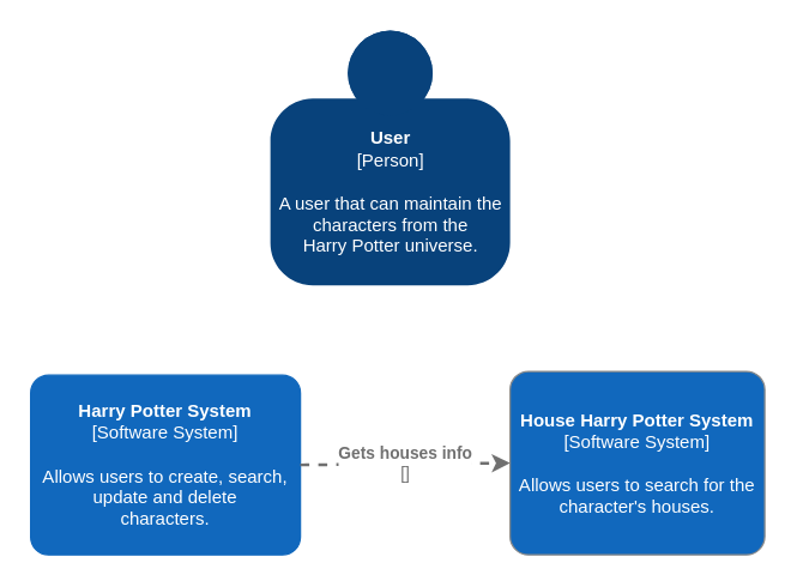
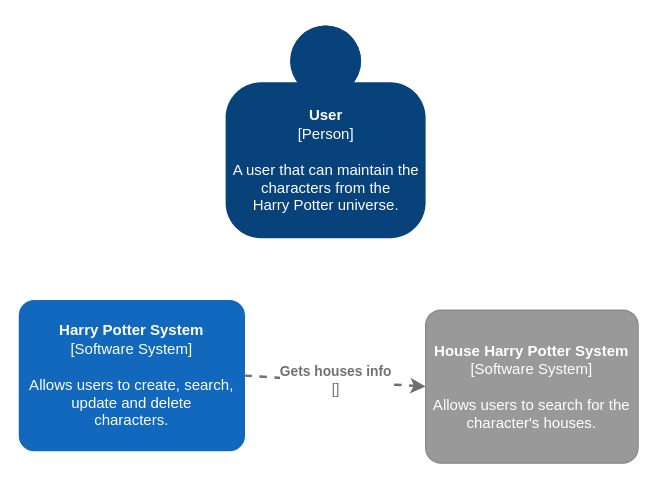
  <mxCell id="0" />
  <mxCell id="1" parent="0" />
  <mxCell id="2" value="&lt;b&gt;User&lt;/b&gt;&lt;div&gt;[Person]&lt;/div&gt;&lt;br&gt;&lt;div&gt;A user that can maintain the &#10;characters from the &#10;Harry Potter universe.&lt;/div&gt;" style="html=1;dashed=0;whitespace=wrap;fillColor=#08427b;strokeColor=none;fontColor=#ffffff;shape=mxgraph.c4.person;align=center;metaEdit=1;points=[[0.5,0,0],[1,0.5,0],[1,0.75,0],[0.75,1,0],[0.5,1,0],[0.25,1,0],[0,0.75,0],[0,0.5,0]];metaData={&quot;c4Type&quot;:{&quot;editable&quot;:false}};" vertex="1" parent="1"><mxGeometry x="180" width="160" height="170" as="geometry" y="20" /></mxCell>
- <mxCell id="3" value="&lt;b&gt;Harry Potter System&lt;/b&gt;&lt;div&gt;[Software System]&lt;/div&gt;&lt;br&gt;&lt;div&gt;Allows users to create, search, &#10;update and delete &#10;characters.&lt;/div&gt;" style="rounded=1;whiteSpace=wrap;html=1;labelBackgroundColor=none;fillColor=#1168BD;fontColor=#ffffff;align=center;arcSize=10;strokeColor=#1168BD;metaEdit=1;metaData={&quot;c4Type&quot;:{&quot;editable&quot;:false}};points=[[0.25,0,0],[0.5,0,0],[0.75,0,0],[1,0.25,0],[1,0.5,0],[1,0.75,0],[0.75,1,0],[0.5,1,0],[0.25,1,0],[0,0.75,0],[0,0.5,0],[0,0.25,0]];" vertex="1" parent="1"><mxGeometry x="20" y="250" width="180" height="120" as="geometry" /></mxCell>
- <mxCell id="4" value="&lt;b&gt;House Harry Potter System&lt;/b&gt;&lt;div&gt;[Software System]&lt;/div&gt;&lt;br&gt;&lt;div&gt;Allows users to search for the character's houses.&lt;/div&gt;" style="rounded=1;whiteSpace=wrap;html=1;labelBackgroundColor=none;fillColor=#1168bd;fontColor=#ffffff;align=center;arcSize=10;strokeColor=#8A8A8A;metaEdit=1;metaData={&quot;c4Type&quot;:{&quot;editable&quot;:false}};points=[[0.25,0,0],[0.5,0,0],[0.75,0,0],[1,0.25,0],[1,0.5,0],[1,0.75,0],[0.75,1,0],[0.5,1,0],[0.25,1,0],[0,0.75,0],[0,0.5,0],[0,0.25,0]];" vertex="1" parent="1"><mxGeometry x="340" y="247.5" width="170" height="122.5" as="geometry" /></mxCell>
+ <mxCell id="3" value="&lt;b&gt;Harry Potter System&lt;/b&gt;&lt;div&gt;[Software System]&lt;/div&gt;&lt;br&gt;&lt;div&gt;Allows users to create, search, &#10;update and delete &#10;characters.&lt;/div&gt;" style="rounded=1;whiteSpace=wrap;html=1;labelBackgroundColor=none;fillColor=#1168BD;fontColor=#ffffff;align=center;arcSize=10;strokeColor=#1168BD;metaEdit=1;metaData={&quot;c4Type&quot;:{&quot;editable&quot;:false}};points=[[0.25,0,0],[0.5,0,0],[0.75,0,0],[1,0.25,0],[1,0.5,0],[1,0.75,0],[0.75,1,0],[0.5,1,0],[0.25,1,0],[0,0.75,0],[0,0.5,0],[0,0.25,0]];" vertex="1" parent="1"><mxGeometry x="15" y="240" width="180" height="120" as="geometry" /></mxCell>
+ <mxCell id="4" value="&lt;b&gt;House Harry Potter System&lt;/b&gt;&lt;div&gt;[Software System]&lt;/div&gt;&lt;br&gt;&lt;div&gt;Allows users to search for the character's houses.&lt;/div&gt;" style="rounded=1;whiteSpace=wrap;html=1;labelBackgroundColor=none;fillColor=#999999;fontColor=#ffffff;align=center;arcSize=10;strokeColor=#8A8A8A;metaEdit=1;metaData={&quot;c4Type&quot;:{&quot;editable&quot;:false}};points=[[0.25,0,0],[0.5,0,0],[0.75,0,0],[1,0.25,0],[1,0.5,0],[1,0.75,0],[0.75,1,0],[0.5,1,0],[0.25,1,0],[0,0.75,0],[0,0.5,0],[0,0.25,0]];" vertex="1" parent="1"><mxGeometry x="340" y="247.5" width="170" height="122.5" as="geometry" /></mxCell>
  <mxCell id="5" value="&lt;div style=&quot;text-align: left&quot;&gt;&lt;div style=&quot;text-align: center&quot;&gt;&lt;b&gt;Gets houses info&lt;/b&gt;&lt;/div&gt;&lt;div style=&quot;text-align: center&quot;&gt;[]&lt;/div&gt;&lt;/div&gt;" style="edgeStyle=none;rounded=0;html=1;entryX=0;entryY=0.5;jettySize=auto;orthogonalLoop=1;strokeColor=#707070;strokeWidth=2;fontColor=#707070;jumpStyle=none;dashed=1;metaEdit=1;metaData={&quot;c4Type&quot;:{&quot;editable&quot;:false}};exitX=1;exitY=0.5;exitDx=0;exitDy=0;exitPerimeter=0;entryDx=0;entryDy=0;entryPerimeter=0;" edge="1" parent="1" source="3" target="4"><mxGeometry width="160" relative="1" as="geometry"><mxPoint x="230" y="280" as="sourcePoint" /><mxPoint x="390" y="280" as="targetPoint" /></mxGeometry></mxCell>
